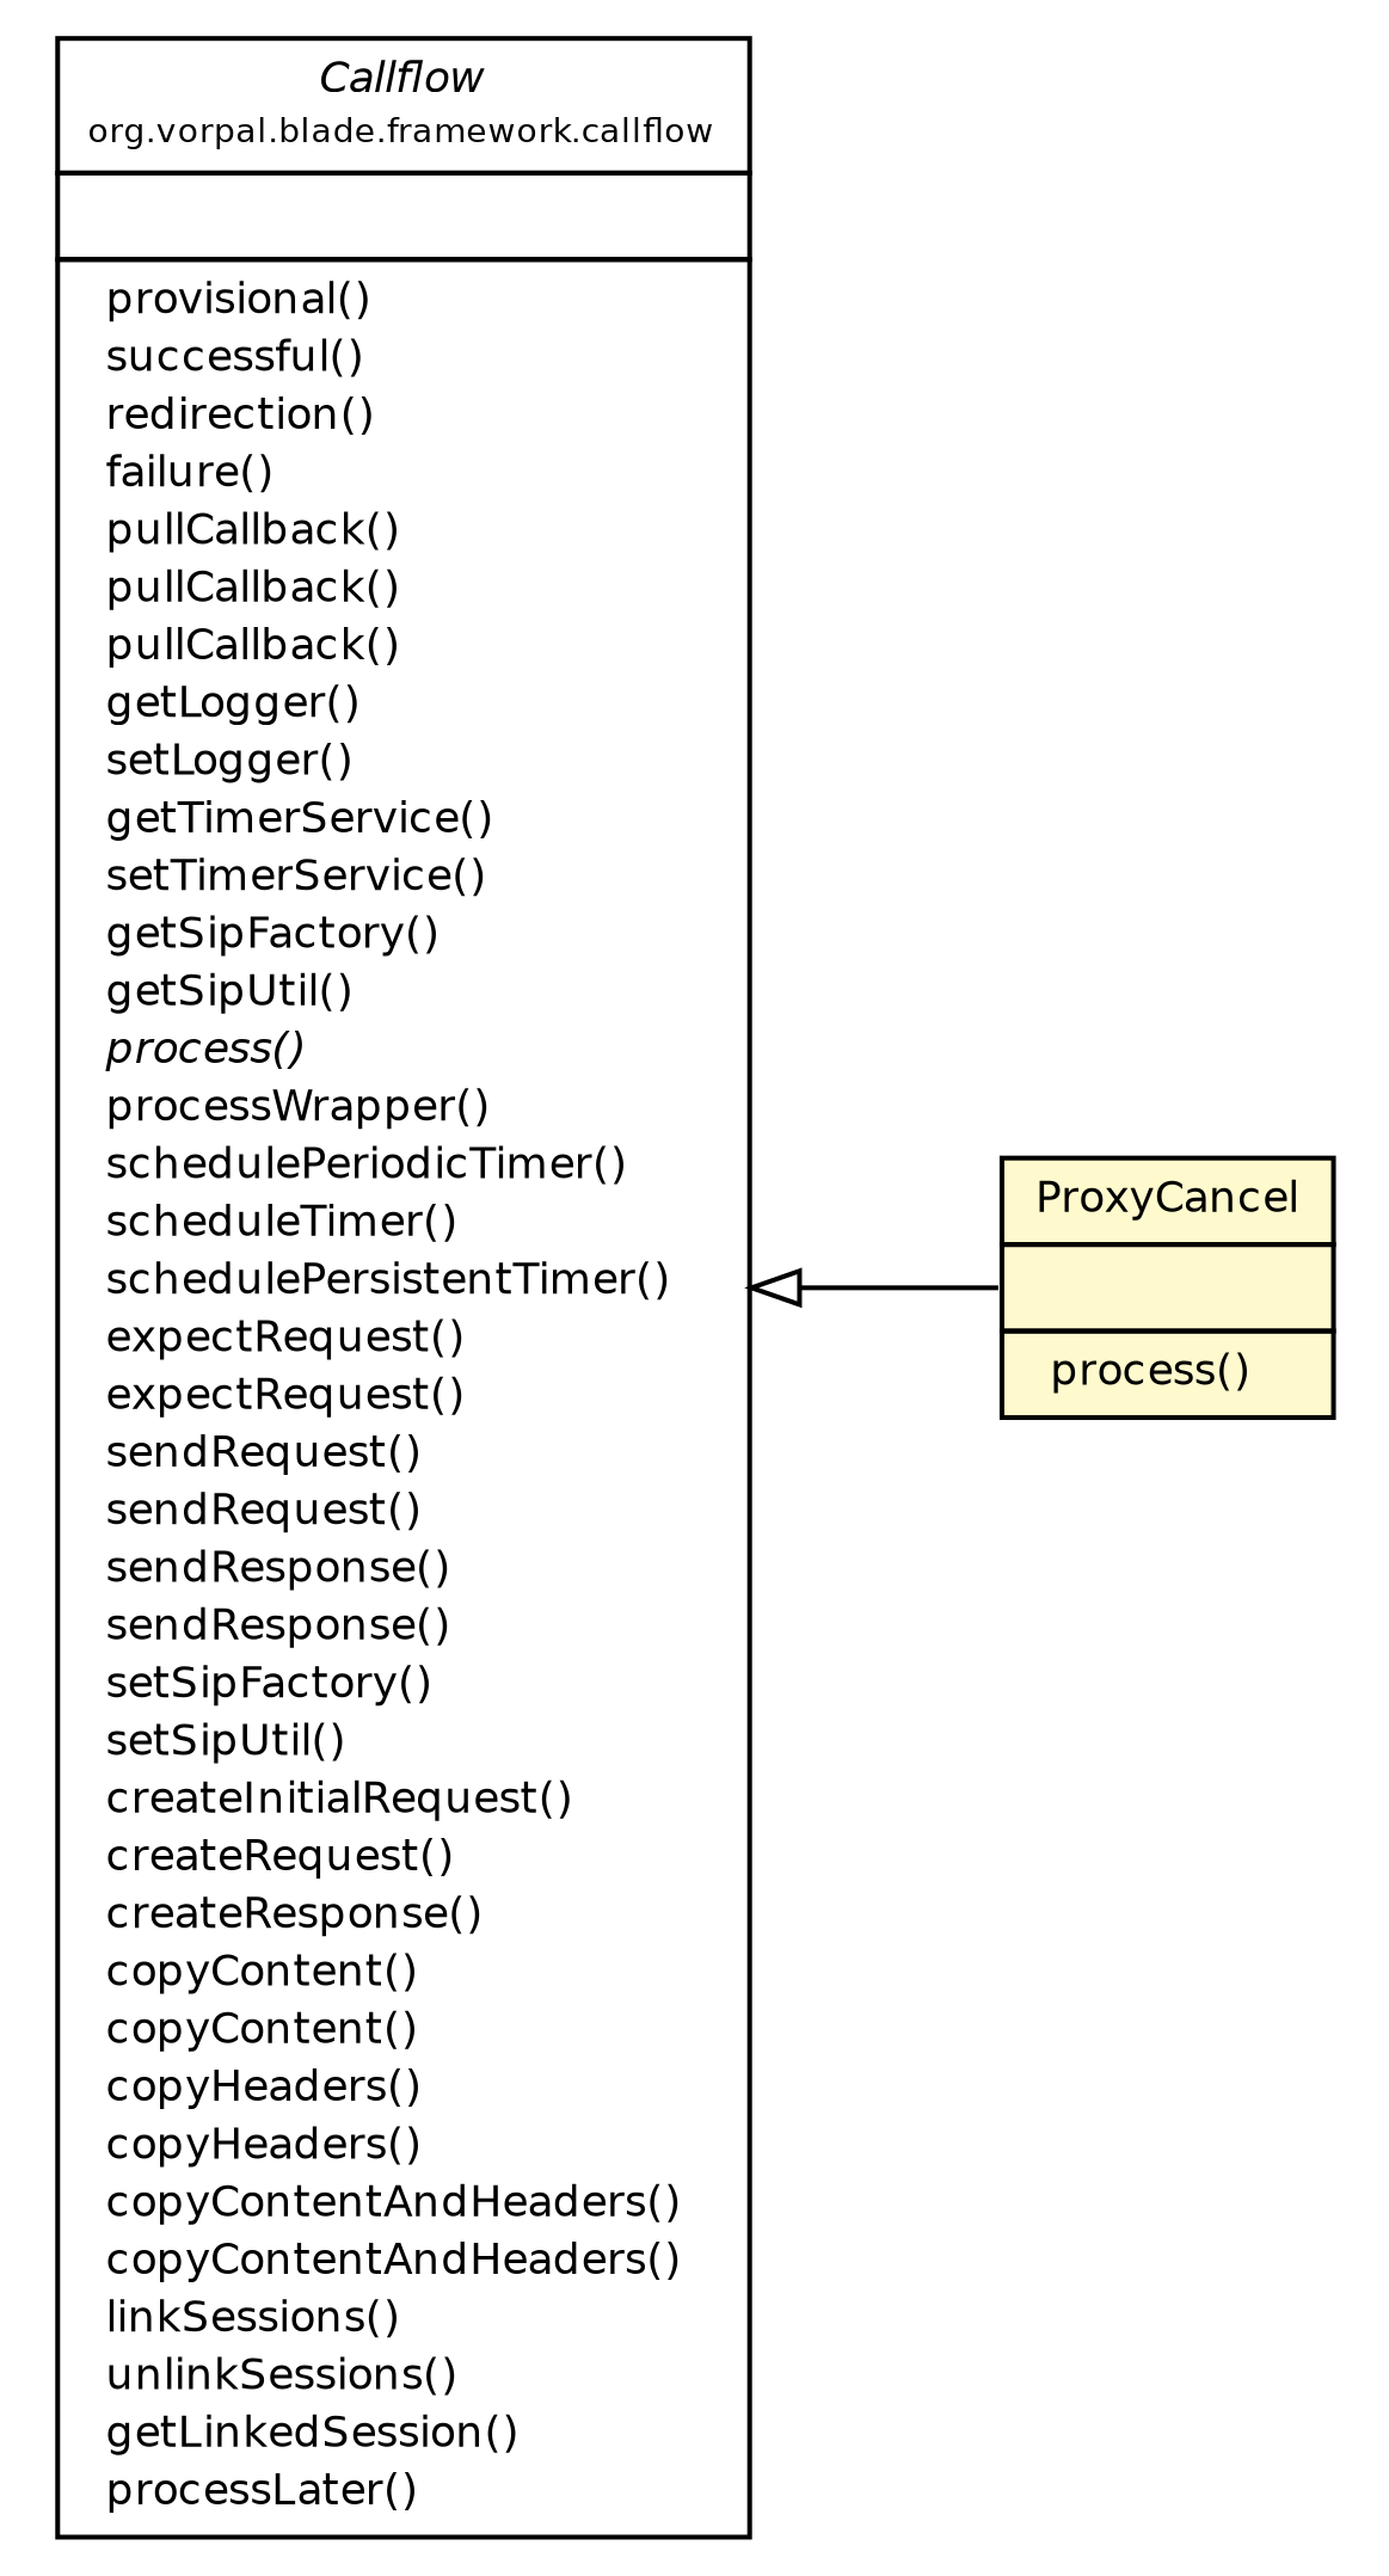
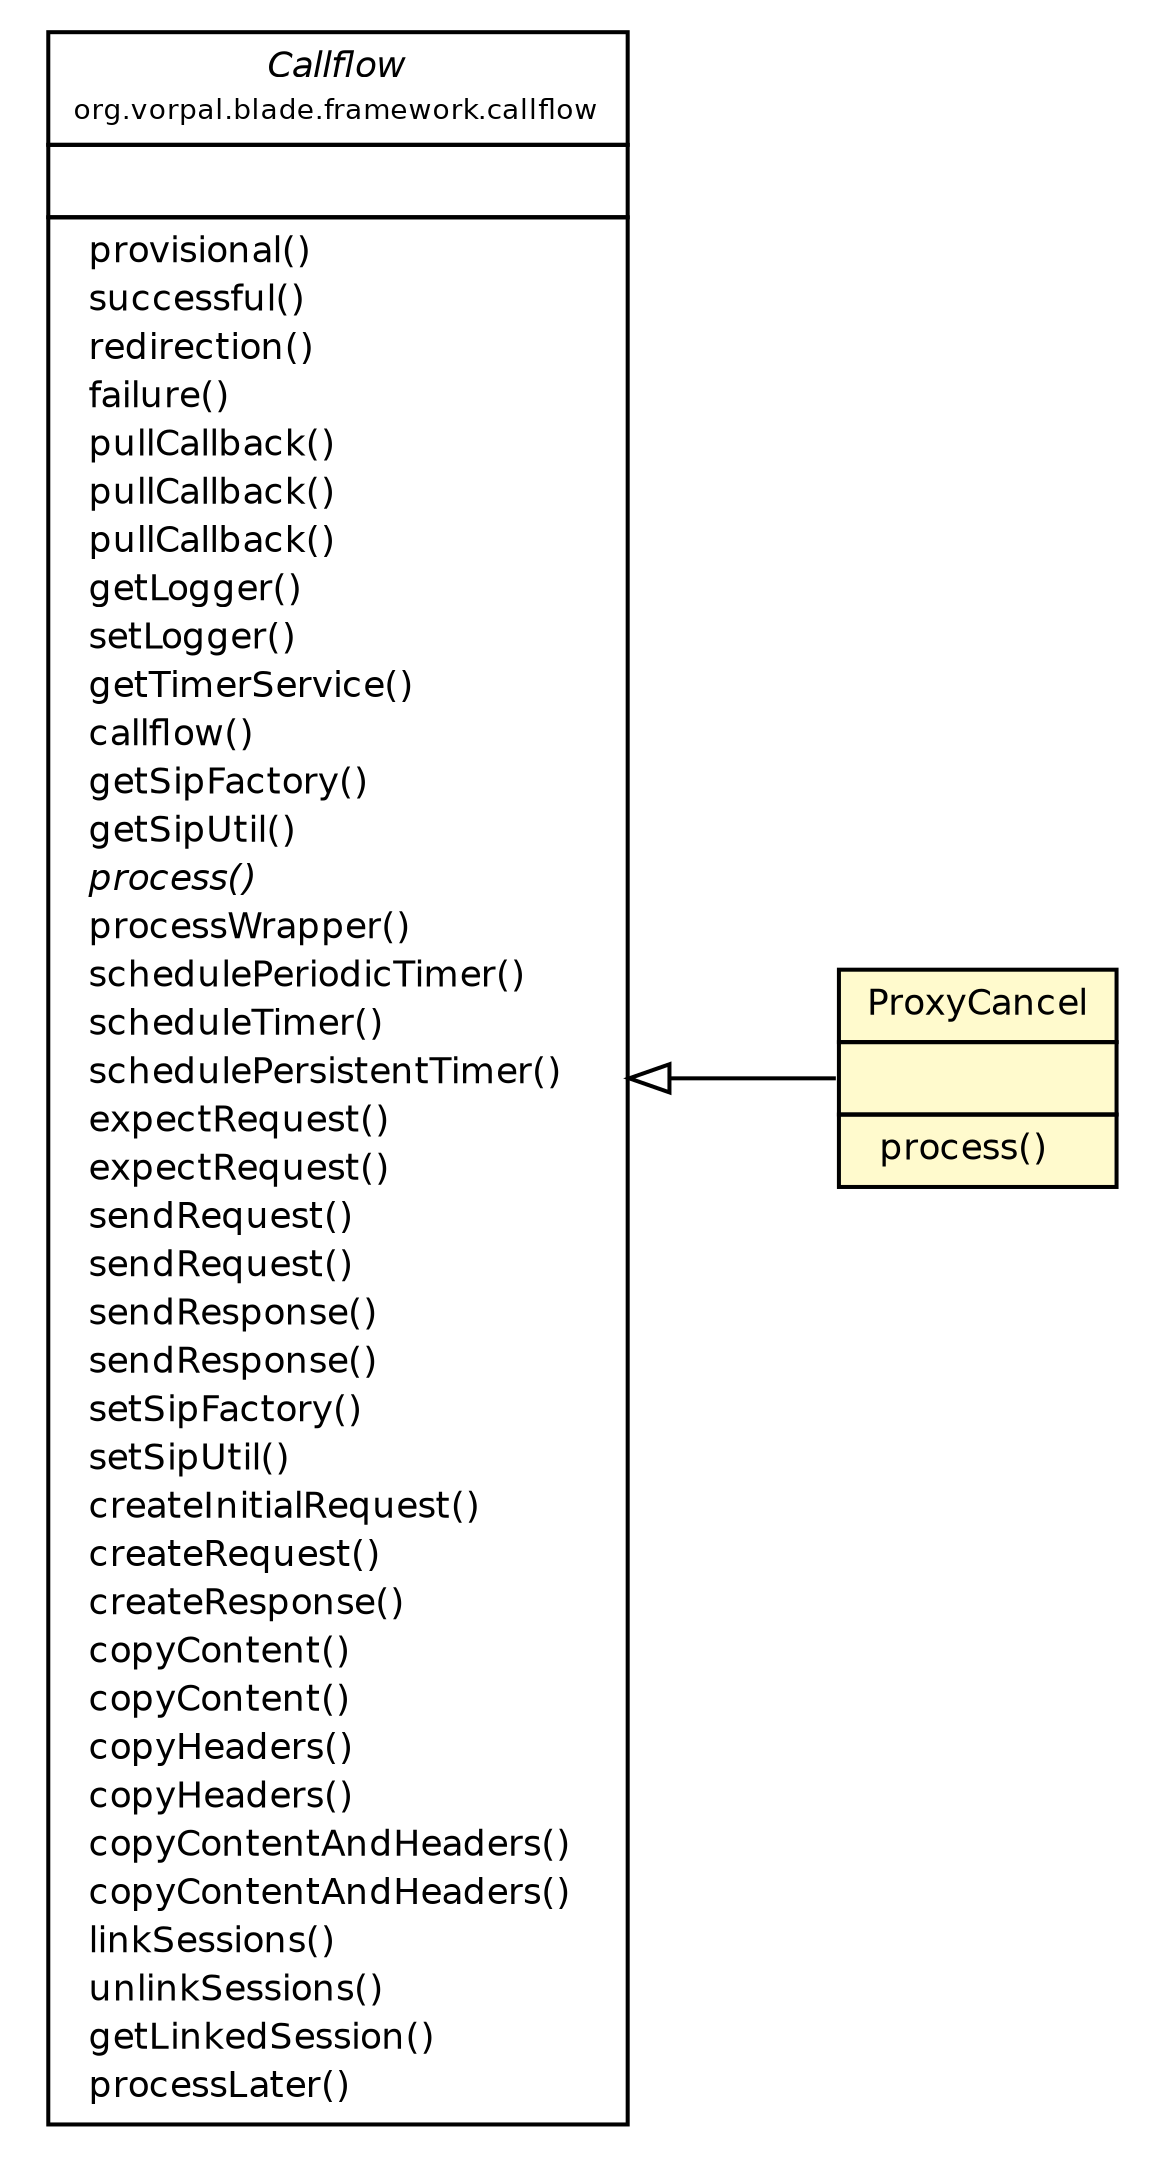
  digraph {
    nodesep=0.25
    ranksep=0.5
    rankdir=LR
    node [fontcolor=black fontname=Helvetica fontsize=9.0 shape=plaintext]
-   n1 [label=<<table title="org.vorpal.blade.framework.callflow.Callflow" border="0" cellborder="1" cellspacing="0" cellpadding="2" port="p" href="../callflow/Callflow.html"> 		<tr><td><table border="0" cellspacing="0" cellpadding="1"> <tr><td align="center" balign="center"><font face="Helvetica-Oblique"> Callflow </font></td></tr> <tr><td align="center" balign="center"><font point-size="7.0"> org.vorpal.blade.framework.callflow </font></td></tr> 		</table></td></tr> 		<tr><td><table border="0" cellspacing="0" cellpadding="1"> <tr><td align="left" balign="left">  </td></tr> 		</table></td></tr> 		<tr><td><table border="0" cellspacing="0" cellpadding="1"> <tr><td align="left" balign="left">  provisional() </td></tr> <tr><td align="left" balign="left">  successful() </td></tr> <tr><td align="left" balign="left">  redirection() </td></tr> <tr><td align="left" balign="left">  failure() </td></tr> <tr><td align="left" balign="left">  pullCallback() </td></tr> <tr><td align="left" balign="left">  pullCallback() </td></tr> <tr><td align="left" balign="left">  pullCallback() </td></tr> <tr><td align="left" balign="left">  getLogger() </td></tr> <tr><td align="left" balign="left">  setLogger() </td></tr> <tr><td align="left" balign="left">  getTimerService() </td></tr> <tr><td align="left" balign="left">  setTimerService() </td></tr> <tr><td align="left" balign="left">  getSipFactory() </td></tr> <tr><td align="left" balign="left">  getSipUtil() </td></tr> <tr><td align="left" balign="left"><font face="Helvetica-Oblique" point-size="9.0">  process() </font></td></tr> <tr><td align="left" balign="left">  processWrapper() </td></tr> <tr><td align="left" balign="left">  schedulePeriodicTimer() </td></tr> <tr><td align="left" balign="left">  scheduleTimer() </td></tr> <tr><td align="left" balign="left">  schedulePersistentTimer() </td></tr> <tr><td align="left" balign="left">  expectRequest() </td></tr> <tr><td align="left" balign="left">  expectRequest() </td></tr> <tr><td align="left" balign="left">  sendRequest() </td></tr> <tr><td align="left" balign="left">  sendRequest() </td></tr> <tr><td align="left" balign="left">  sendResponse() </td></tr> <tr><td align="left" balign="left">  sendResponse() </td></tr> <tr><td align="left" balign="left">  setSipFactory() </td></tr> <tr><td align="left" balign="left">  setSipUtil() </td></tr> <tr><td align="left" balign="left">  createInitialRequest() </td></tr> <tr><td align="left" balign="left">  createRequest() </td></tr> <tr><td align="left" balign="left">  createResponse() </td></tr> <tr><td align="left" balign="left">  copyContent() </td></tr> <tr><td align="left" balign="left">  copyContent() </td></tr> <tr><td align="left" balign="left">  copyHeaders() </td></tr> <tr><td align="left" balign="left">  copyHeaders() </td></tr> <tr><td align="left" balign="left">  copyContentAndHeaders() </td></tr> <tr><td align="left" balign="left">  copyContentAndHeaders() </td></tr> <tr><td align="left" balign="left">  linkSessions() </td></tr> <tr><td align="left" balign="left">  unlinkSessions() </td></tr> <tr><td align="left" balign="left">  getLinkedSession() </td></tr> <tr><td align="left" balign="left">  processLater() </td></tr> 		</table></td></tr> 		</table>>]
+   n1 [label=<<table title="org.vorpal.blade.framework.callflow.Callflow" border="0" cellborder="1" cellspacing="0" cellpadding="2" port="p" href="../callflow/Callflow.html"> 		<tr><td><table border="0" cellspacing="0" cellpadding="1"> <tr><td align="center" balign="center"><font face="Helvetica-Oblique"> Callflow </font></td></tr> <tr><td align="center" balign="center"><font point-size="7.0"> org.vorpal.blade.framework.callflow </font></td></tr> 		</table></td></tr> 		<tr><td><table border="0" cellspacing="0" cellpadding="1"> <tr><td align="left" balign="left">  </td></tr> 		</table></td></tr> 		<tr><td><table border="0" cellspacing="0" cellpadding="1"> <tr><td align="left" balign="left">  provisional() </td></tr> <tr><td align="left" balign="left">  successful() </td></tr> <tr><td align="left" balign="left">  redirection() </td></tr> <tr><td align="left" balign="left">  failure() </td></tr> <tr><td align="left" balign="left">  pullCallback() </td></tr> <tr><td align="left" balign="left">  pullCallback() </td></tr> <tr><td align="left" balign="left">  pullCallback() </td></tr> <tr><td align="left" balign="left">  getLogger() </td></tr> <tr><td align="left" balign="left">  setLogger() </td></tr> <tr><td align="left" balign="left">  getTimerService() </td></tr> <tr><td align="left" balign="left">  callflow() </td></tr> <tr><td align="left" balign="left">  getSipFactory() </td></tr> <tr><td align="left" balign="left">  getSipUtil() </td></tr> <tr><td align="left" balign="left"><font face="Helvetica-Oblique" point-size="9.0">  process() </font></td></tr> <tr><td align="left" balign="left">  processWrapper() </td></tr> <tr><td align="left" balign="left">  schedulePeriodicTimer() </td></tr> <tr><td align="left" balign="left">  scheduleTimer() </td></tr> <tr><td align="left" balign="left">  schedulePersistentTimer() </td></tr> <tr><td align="left" balign="left">  expectRequest() </td></tr> <tr><td align="left" balign="left">  expectRequest() </td></tr> <tr><td align="left" balign="left">  sendRequest() </td></tr> <tr><td align="left" balign="left">  sendRequest() </td></tr> <tr><td align="left" balign="left">  sendResponse() </td></tr> <tr><td align="left" balign="left">  sendResponse() </td></tr> <tr><td align="left" balign="left">  setSipFactory() </td></tr> <tr><td align="left" balign="left">  setSipUtil() </td></tr> <tr><td align="left" balign="left">  createInitialRequest() </td></tr> <tr><td align="left" balign="left">  createRequest() </td></tr> <tr><td align="left" balign="left">  createResponse() </td></tr> <tr><td align="left" balign="left">  copyContent() </td></tr> <tr><td align="left" balign="left">  copyContent() </td></tr> <tr><td align="left" balign="left">  copyHeaders() </td></tr> <tr><td align="left" balign="left">  copyHeaders() </td></tr> <tr><td align="left" balign="left">  copyContentAndHeaders() </td></tr> <tr><td align="left" balign="left">  copyContentAndHeaders() </td></tr> <tr><td align="left" balign="left">  linkSessions() </td></tr> <tr><td align="left" balign="left">  unlinkSessions() </td></tr> <tr><td align="left" balign="left">  getLinkedSession() </td></tr> <tr><td align="left" balign="left">  processLater() </td></tr> 		</table></td></tr> 		</table>>]
    n2 [label=<<table title="org.vorpal.blade.framework.proxy.ProxyCancel" border="0" cellborder="1" cellspacing="0" cellpadding="2" port="p" bgcolor="lemonChiffon" href="./ProxyCancel.html"> 		<tr><td><table border="0" cellspacing="0" cellpadding="1"> <tr><td align="center" balign="center"> ProxyCancel </td></tr> 		</table></td></tr> 		<tr><td><table border="0" cellspacing="0" cellpadding="1"> <tr><td align="left" balign="left">  </td></tr> 		</table></td></tr> 		<tr><td><table border="0" cellspacing="0" cellpadding="1"> <tr><td align="left" balign="left">  process() </td></tr> 		</table></td></tr> 		</table>>]
    n1 -> n2 [arrowtail=empty dir=back fontname=Helvetica fontsize=10 headport=p labelfontname=Helvetica labelfontsize=10 tailport=p]
  }
